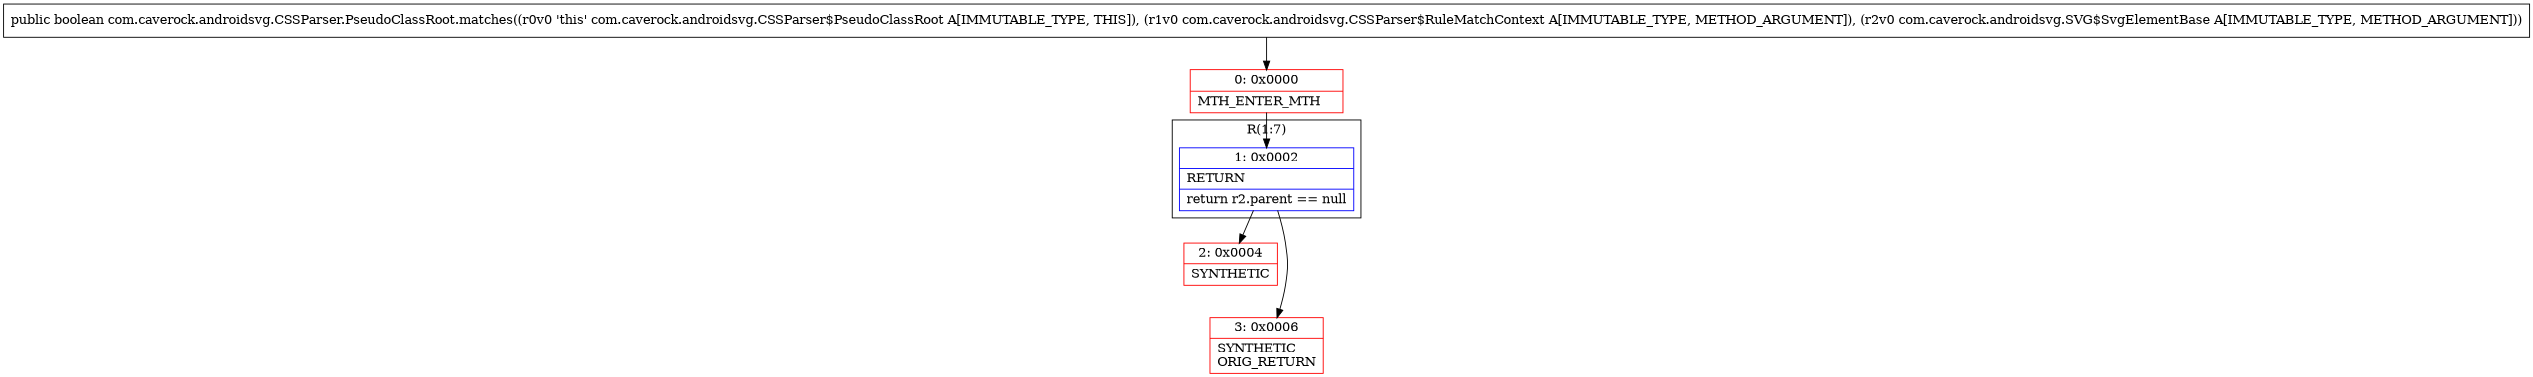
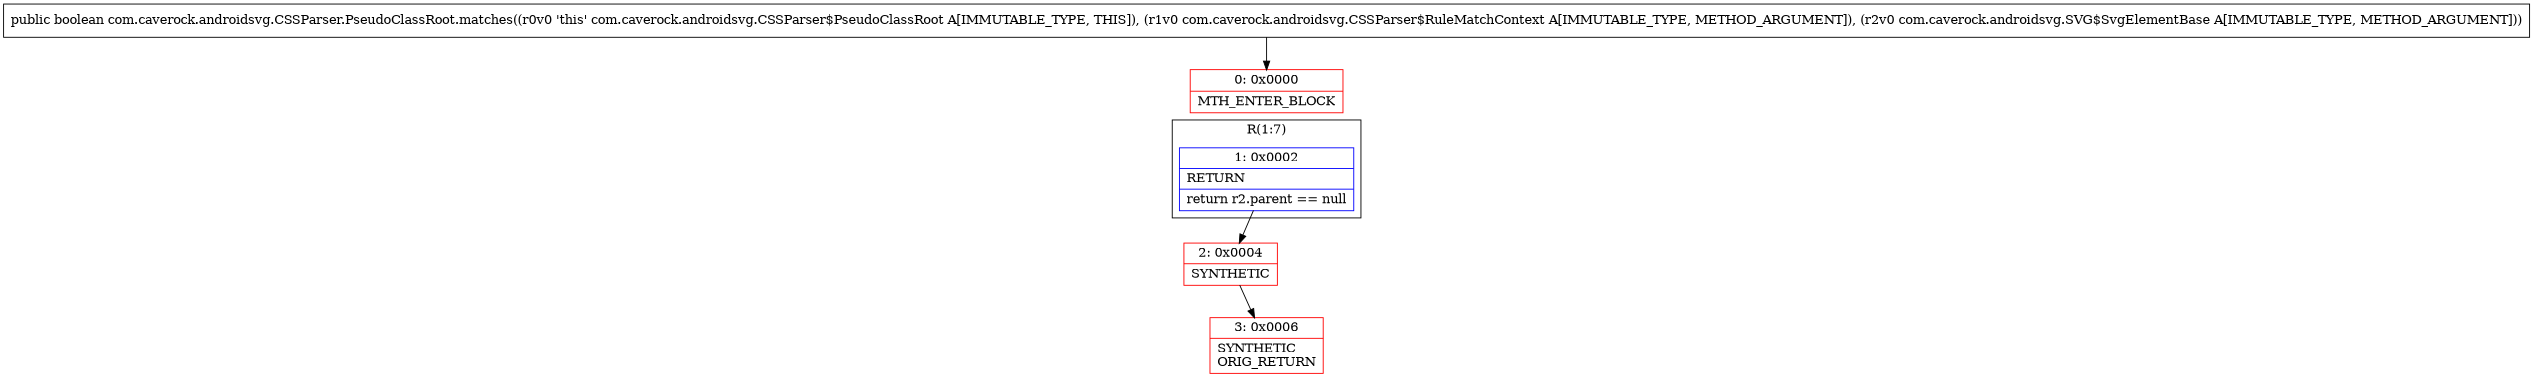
  digraph {
    node [color=red shape=record]
    n1 [color=blue label="{1\:\ 0x0002|RETURN\l|return r2.parent == null\l}"]
    n2 [label="{2\:\ 0x0004|SYNTHETIC\l}"]
    n3 [label="{3\:\ 0x0006|SYNTHETIC\lORIG_RETURN\l}"]
-   n4 [label="{0\:\ 0x0000|MTH_ENTER_MTH\l}"]
+   n4 [label="{0\:\ 0x0000|MTH_ENTER_BLOCK\l}"]
    n5 [label="{public boolean com.caverock.androidsvg.CSSParser.PseudoClassRoot.matches((r0v0 'this' com.caverock.androidsvg.CSSParser$PseudoClassRoot A[IMMUTABLE_TYPE, THIS]), (r1v0 com.caverock.androidsvg.CSSParser$RuleMatchContext A[IMMUTABLE_TYPE, METHOD_ARGUMENT]), (r2v0 com.caverock.androidsvg.SVG$SvgElementBase A[IMMUTABLE_TYPE, METHOD_ARGUMENT])) }" color=""]
    subgraph cluster_1 {
      label="R(1:7)"
      n1
    }
    n1 -> n2
-   n1 -> n3
-   n4 -> n1
+   n2 -> n3
    n5 -> n4
  }
